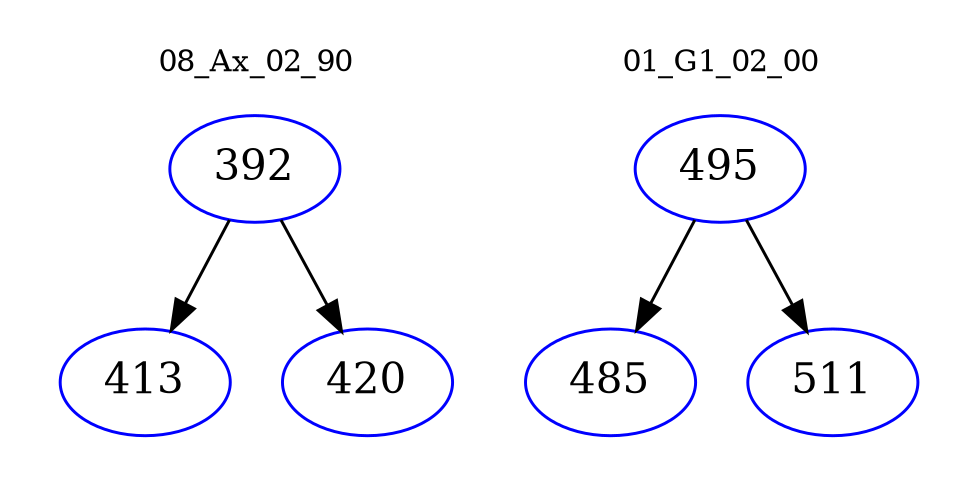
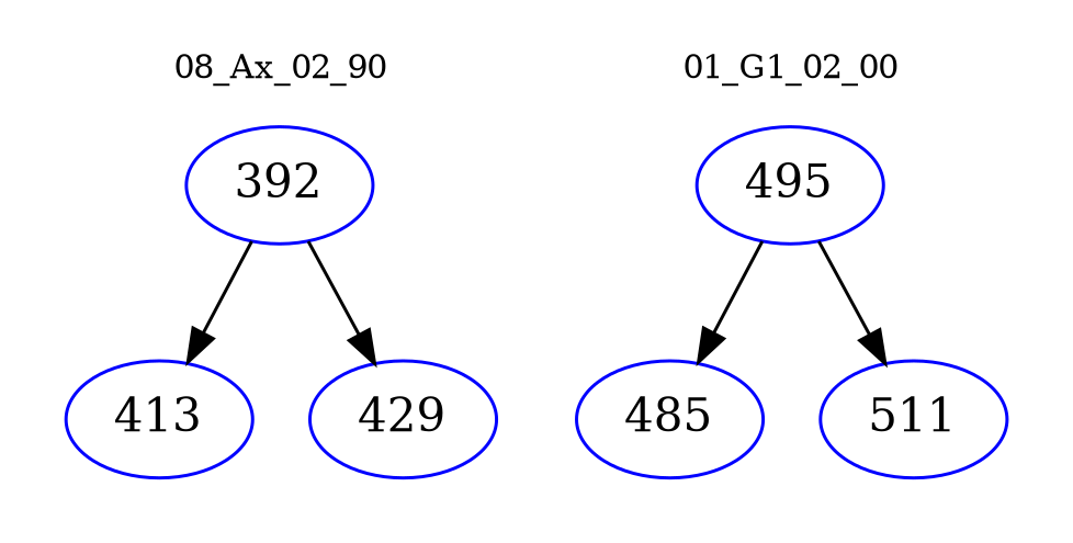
  digraph {
    node [color=blue]
    edge [color=black]
    n1 [label=392]
    n2 [label=413]
-   n3 [label=420]
+   n3 [label=429]
    n4 [label=495]
    n5 [label=485]
    n6 [label=511]
    subgraph cluster_1 {
      color=white
      fontsize=10
      label="08_Ax_02_90"
      n1
      n2
      n3
    }
    subgraph cluster_2 {
      color=white
      fontsize=10
      label="01_G1_02_00"
      n4
      n5
      n6
    }
    n1 -> n2
    n1 -> n3
    n4 -> n5
    n4 -> n6
  }
